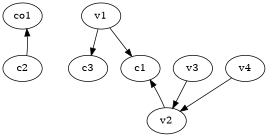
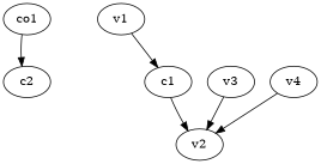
  strict digraph {
    edge [weight=1]
    co1
    c2
    v1
-   c3
    c1
    v2
    v3
    v4
-   c2 -> co1
-   v1 -> c3
+   co1 -> c2
    v1 -> c1
-   v2 -> c1
+   c1 -> v2
    v3 -> v2
    v4 -> v2
  }
